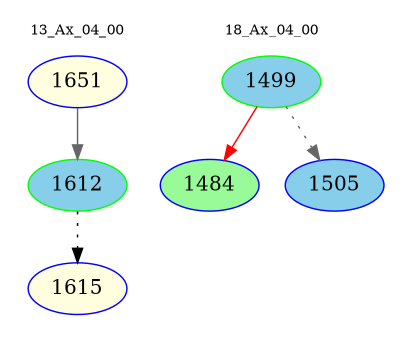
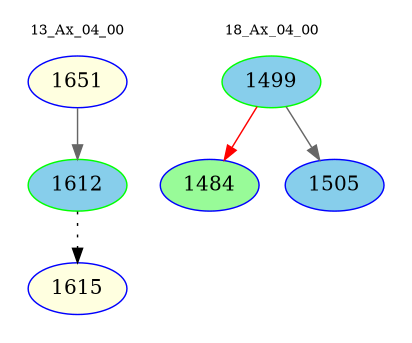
  digraph {
    node [color=blue fillcolor=skyblue style=filled]
    edge [color=gray40 style=dotted]
    n1 [color=green label=1612]
    n2 [fillcolor=lightyellow label=1615]
    n3 [fillcolor=lightyellow label=1651]
    n4 [color=green label=1499]
    n5 [fillcolor=palegreen label=1484]
    n6 [label=1505]
    subgraph cluster_1 {
      color=white
      fontsize=10
      label="13_Ax_04_00"
      n1
      n2
      n3
    }
    subgraph cluster_2 {
      color=white
      fontsize=10
      label="18_Ax_04_00"
      n4
      n5
      n6
    }
    n1 -> n2 [color=black]
    n3 -> n1 [style=solid]
    n4 -> n5 [color=red style=solid]
-   n4 -> n6
+   n4 -> n6 [style=solid]
  }
